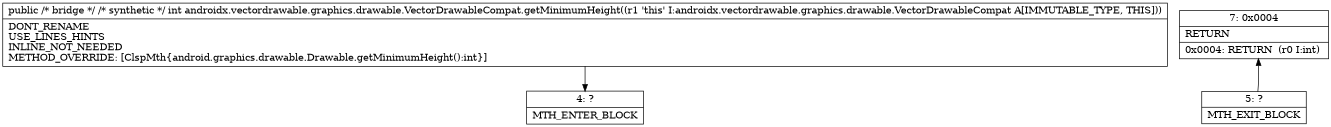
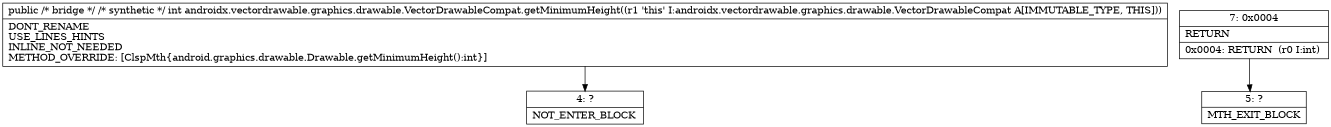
  digraph {
    fontname="DejaVu Serif"
    node [fontname="DejaVu Serif" shape=record]
    edge [fontname="DejaVu Serif"]
-   n1 [label="{4\:\ ?|MTH_ENTER_BLOCK\l}"]
+   n1 [label="{4\:\ ?|NOT_ENTER_BLOCK\l}"]
    n2 [label="{7\:\ 0x0004|RETURN\l|0x0004: RETURN  (r0 I:int) \l}"]
    n3 [label="{5\:\ ?|MTH_EXIT_BLOCK\l}"]
    n4 [label="{public \/* bridge *\/ \/* synthetic *\/ int androidx.vectordrawable.graphics.drawable.VectorDrawableCompat.getMinimumHeight((r1 'this' I:androidx.vectordrawable.graphics.drawable.VectorDrawableCompat A[IMMUTABLE_TYPE, THIS]))  | DONT_RENAME\lUSE_LINES_HINTS\lINLINE_NOT_NEEDED\lMETHOD_OVERRIDE: [ClspMth\{android.graphics.drawable.Drawable.getMinimumHeight():int\}]\l}"]
-   n3 -> n2
+   n2 -> n3
    n4 -> n1
  }
